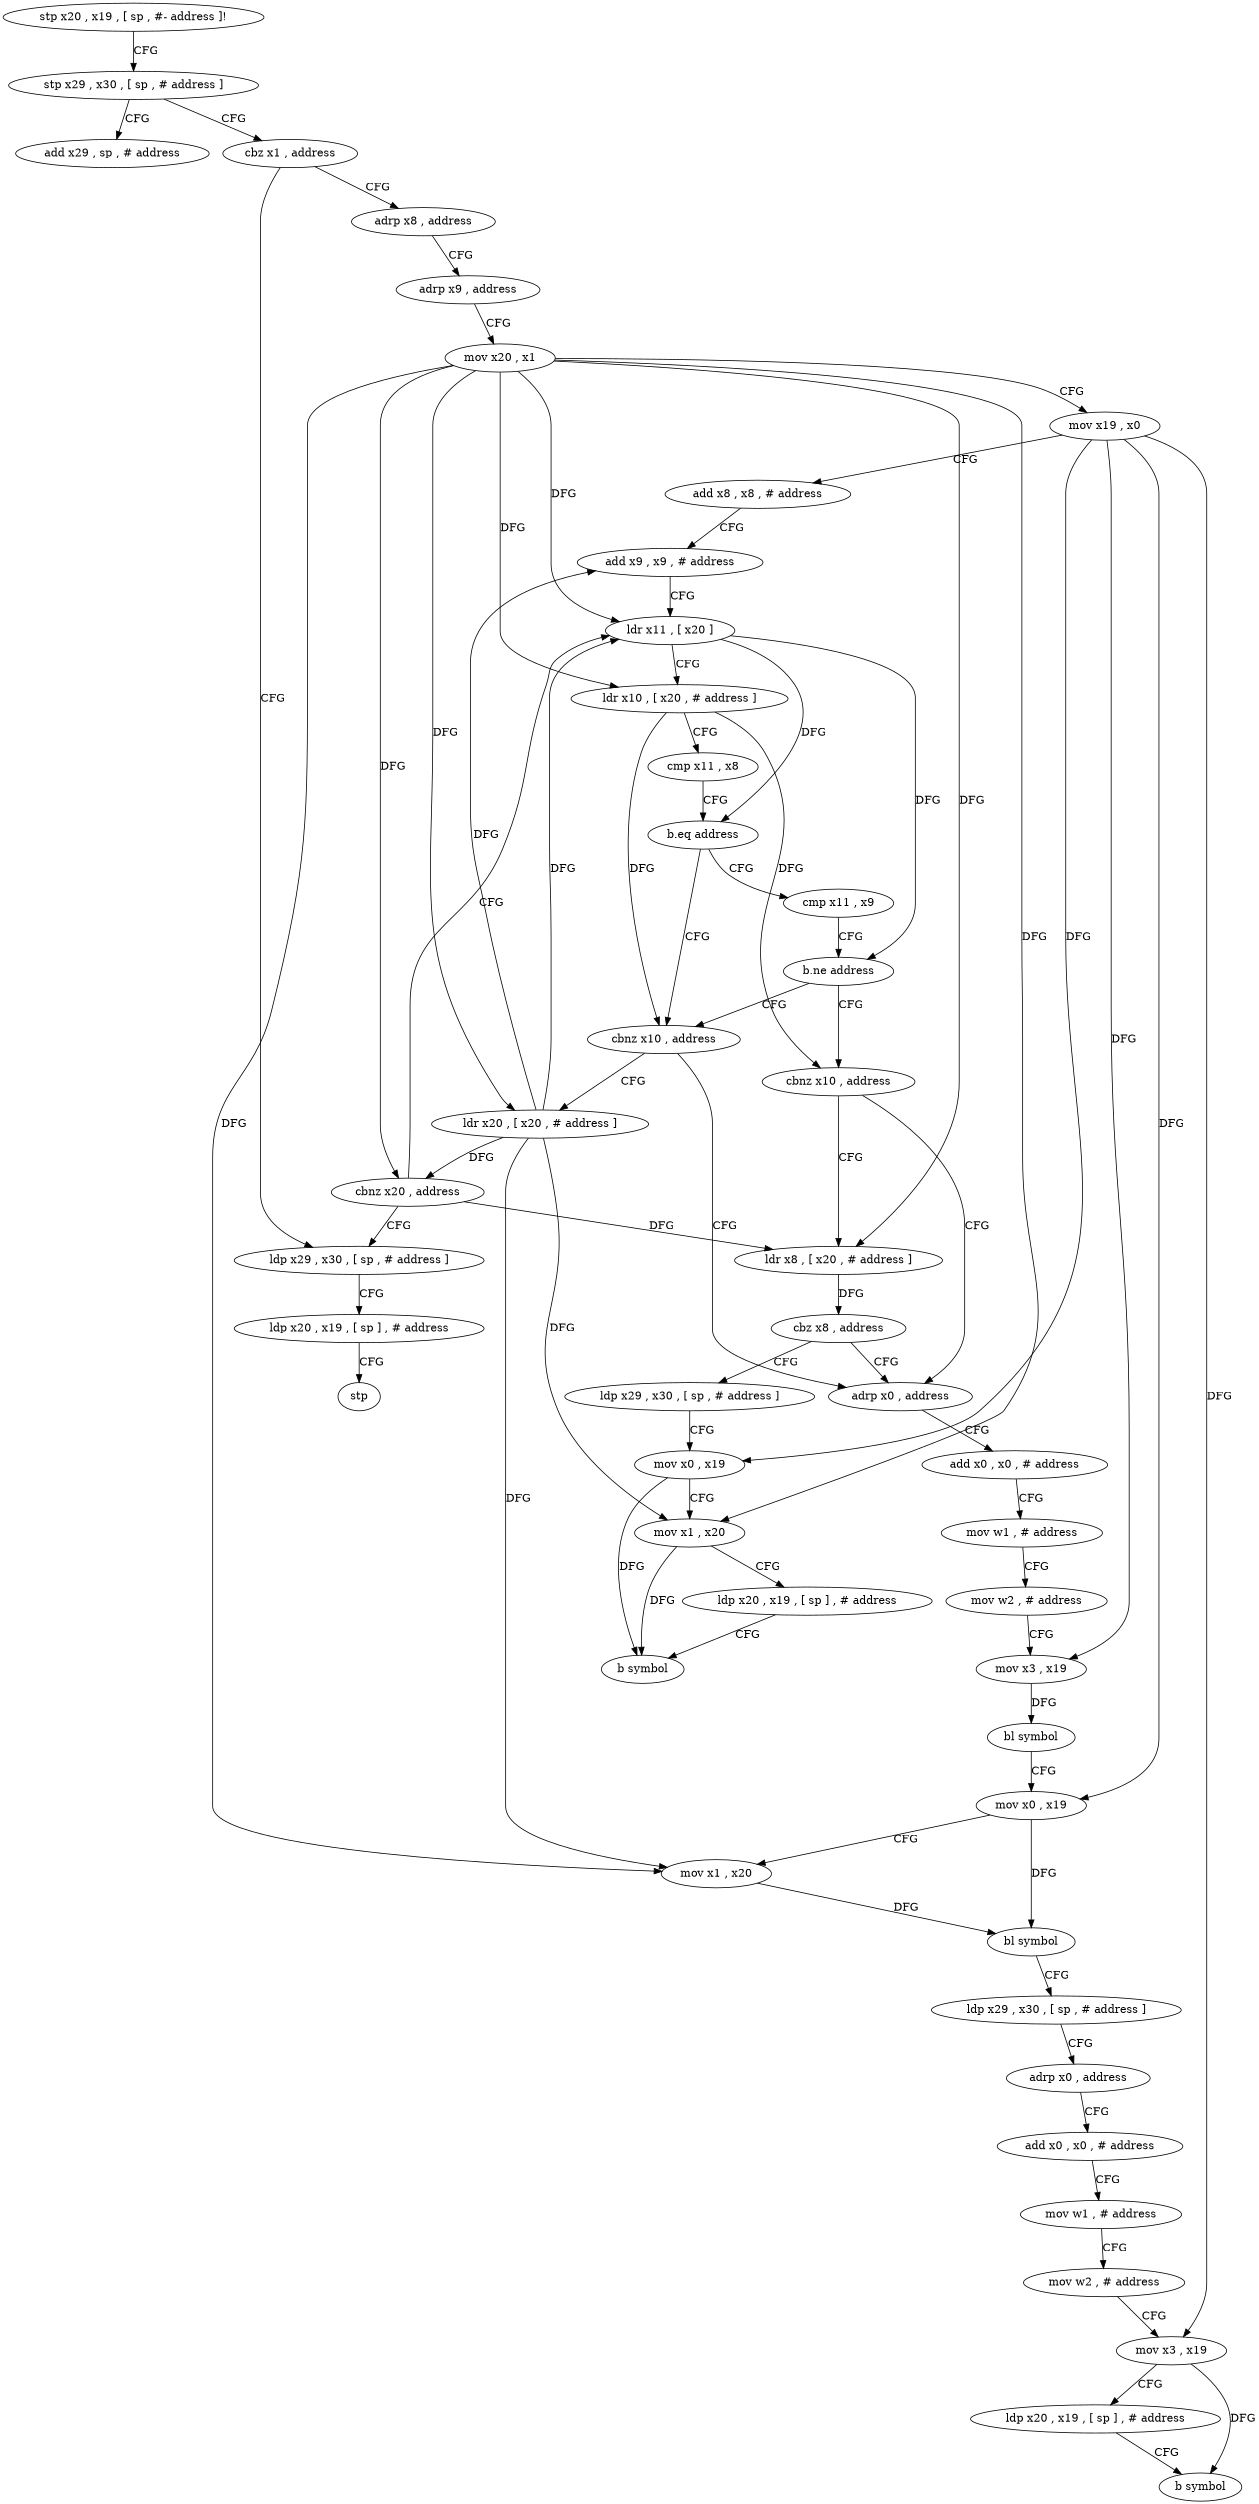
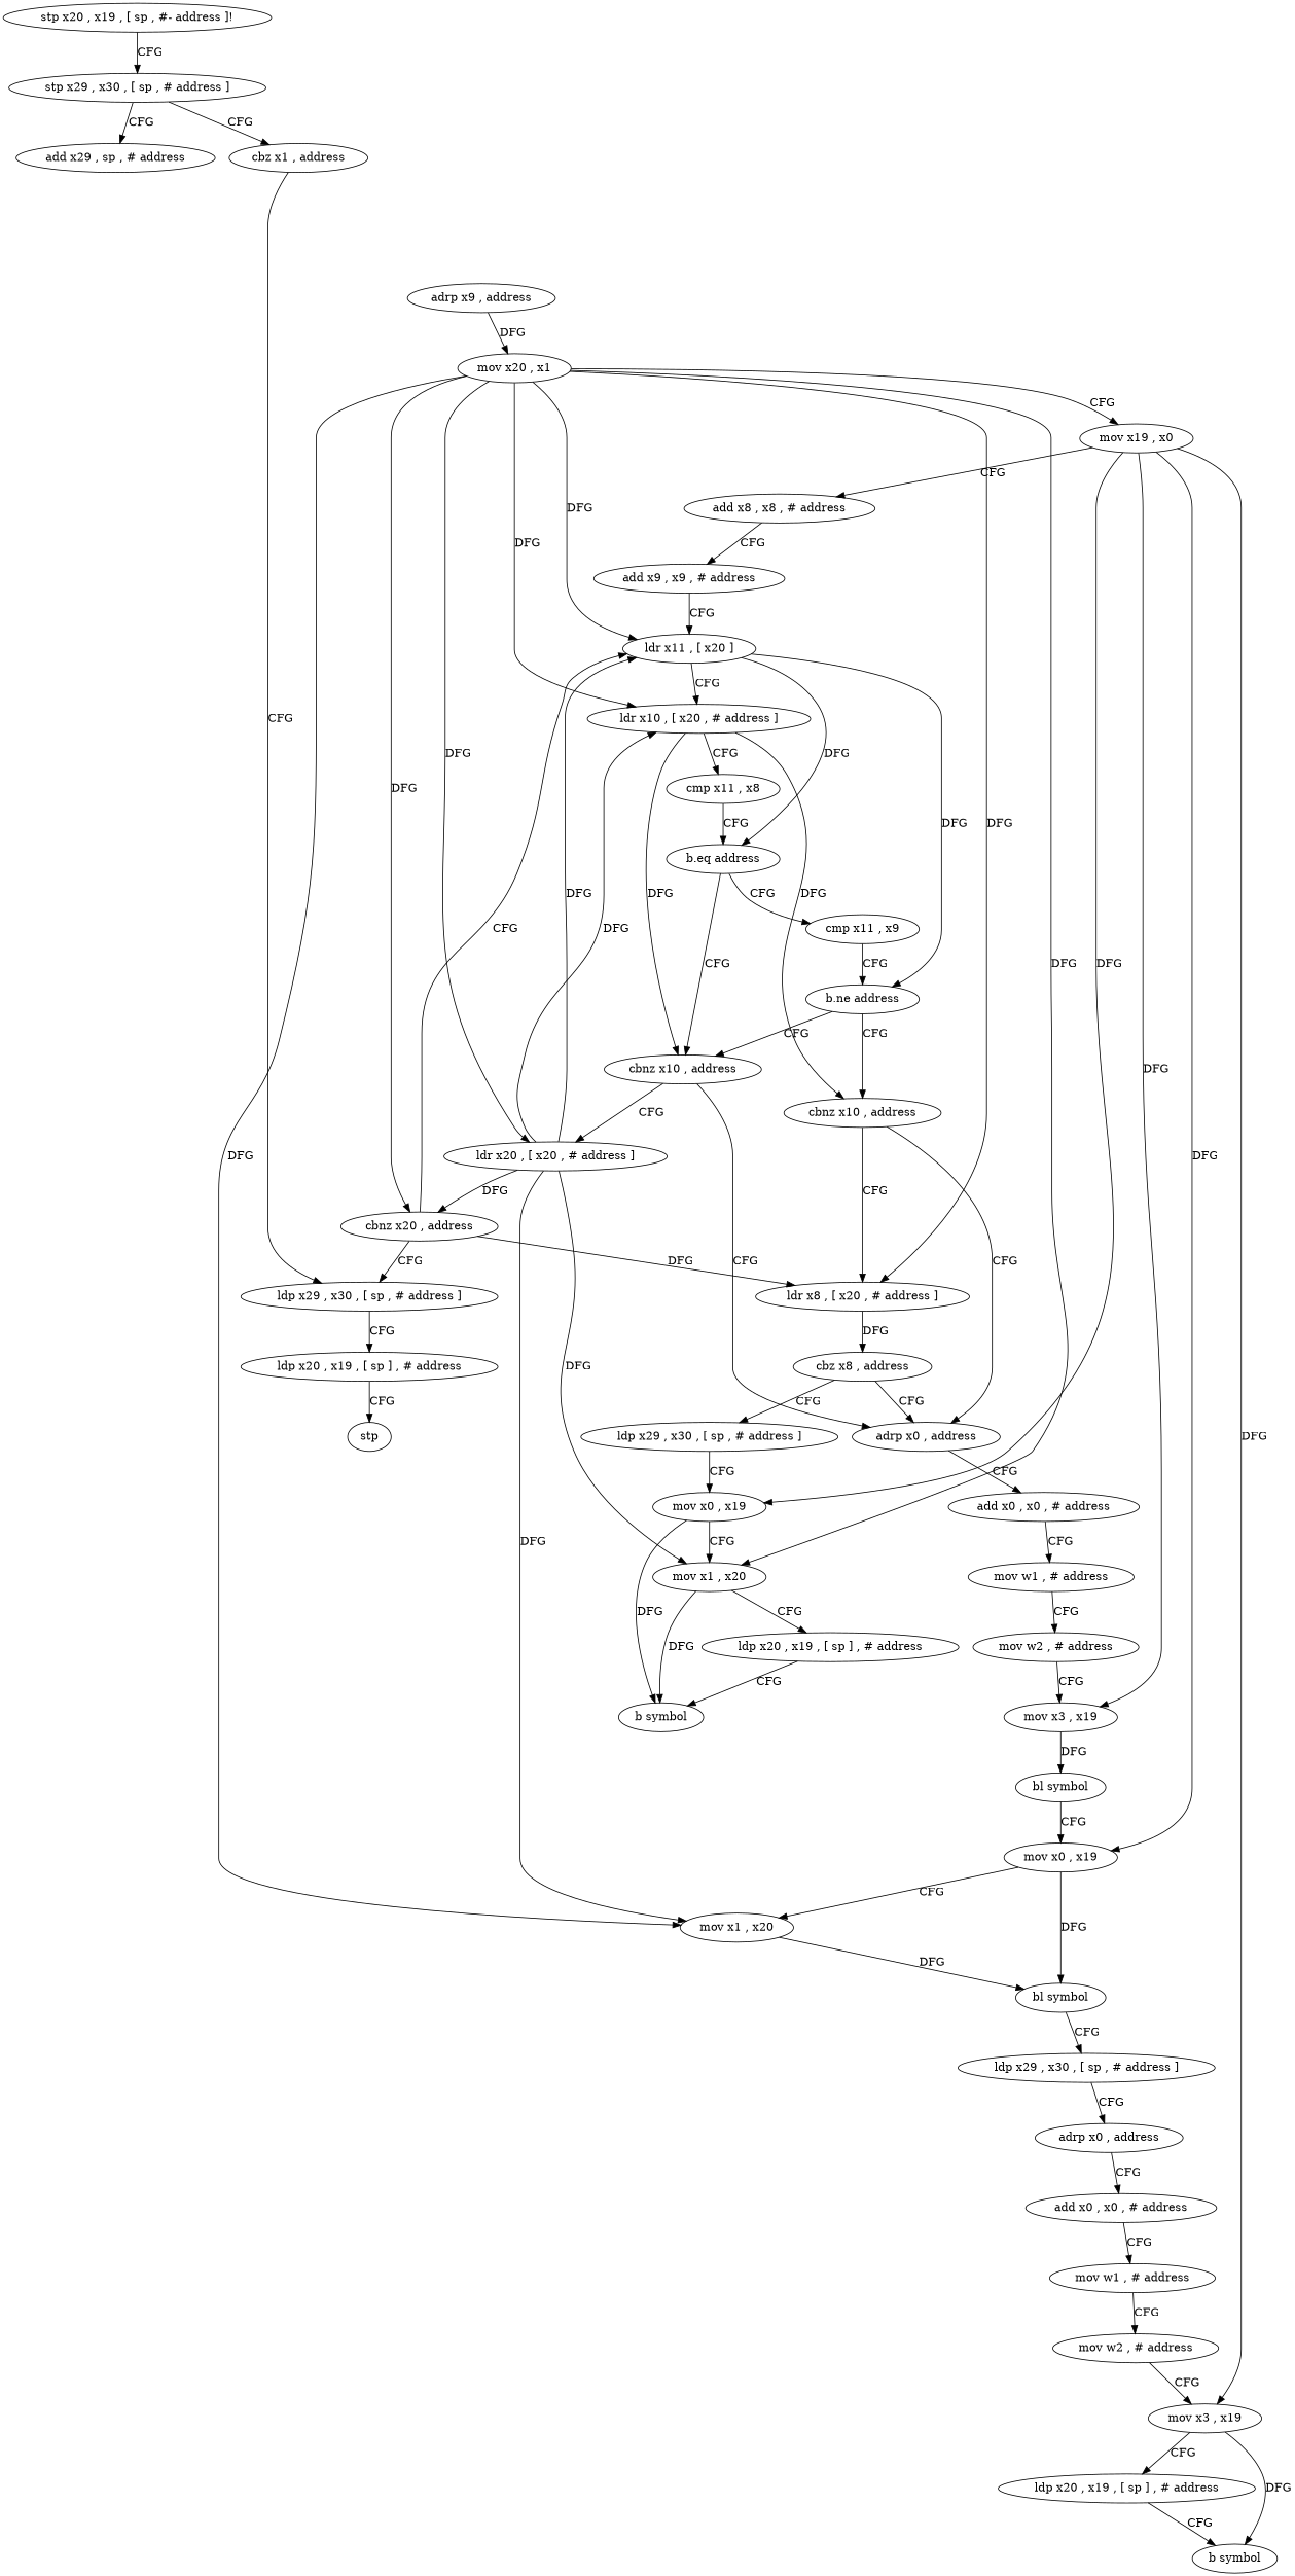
  digraph {
    n1 [label="stp x20 , x19 , [ sp , #- address ]!"]
    n2 [label="stp x29 , x30 , [ sp , # address ]"]
    n3 [label="add x29 , sp , # address"]
    n4 [label="cbz x1 , address"]
    n5 [label="ldp x29 , x30 , [ sp , # address ]"]
-   n6 [label="adrp x8 , address"]
    n7 [label="ldp x20 , x19 , [ sp ] , # address"]
    n8 [label="adrp x9 , address"]
    n9 [label=stp]
    n10 [label="mov x20 , x1"]
    n11 [label="mov x19 , x0"]
    n12 [label="ldr x11 , [ x20 ]"]
    n13 [label="ldr x20 , [ x20 , # address ]"]
    n14 [label="mov x1 , x20"]
    n15 [label="cbnz x20 , address"]
    n16 [label="ldr x8 , [ x20 , # address ]"]
    n17 [label="ldr x10 , [ x20 , # address ]"]
    n18 [label="mov x1 , x20"]
    n19 [label="add x8 , x8 , # address"]
    n20 [label="mov x3 , x19"]
    n21 [label="mov x0 , x19"]
    n22 [label="mov x3 , x19"]
    n23 [label="mov x0 , x19"]
    n24 [label="b.ne address"]
    n25 [label="b.eq address"]
    n26 [label="bl symbol"]
    n27 [label="cbz x8 , address"]
    n28 [label="cbnz x10 , address"]
    n29 [label="cbnz x10 , address"]
    n30 [label="cmp x11 , x8"]
    n31 [label="b symbol"]
    n32 [label="ldp x20 , x19 , [ sp ] , # address"]
    n33 [label="add x9 , x9 , # address"]
    n34 [label="bl symbol"]
    n35 [label="ldp x20 , x19 , [ sp ] , # address"]
    n36 [label="b symbol"]
    n37 [label="cmp x11 , x9"]
    n38 [label="adrp x0 , address"]
    n39 [label="add x0 , x0 , # address"]
    n40 [label="mov w1 , # address"]
    n41 [label="mov w2 , # address"]
    n42 [label="ldp x29 , x30 , [ sp , # address ]"]
    n43 [label="adrp x0 , address"]
    n44 [label="add x0 , x0 , # address"]
    n45 [label="mov w1 , # address"]
    n46 [label="mov w2 , # address"]
    n47 [label="ldp x29 , x30 , [ sp , # address ]"]
    n1 -> n2 [label=CFG]
    n2 -> n3 [label=CFG]
    n2 -> n4 [label=CFG]
    n4 -> n5 [label=CFG]
-   n4 -> n6 [label=CFG]
    n5 -> n7 [label=CFG]
-   n6 -> n8 [label=CFG]
    n7 -> n9 [label=CFG]
-   n8 -> n10 [label=CFG]
+   n8 -> n10 [label=DFG]
    n10 -> n11 [label=CFG]
    n10 -> n12 [label=DFG]
    n10 -> n13 [label=DFG]
    n10 -> n14 [label=DFG]
    n10 -> n15 [label=DFG]
    n10 -> n16 [label=DFG]
    n10 -> n17 [label=DFG]
    n10 -> n18 [label=DFG]
    n11 -> n19 [label=CFG]
    n11 -> n20 [label=DFG]
    n11 -> n21 [label=DFG]
    n11 -> n22 [label=DFG]
    n11 -> n23 [label=DFG]
    n12 -> n17 [label=CFG]
    n12 -> n24 [label=DFG]
    n12 -> n25 [label=DFG]
    n13 -> n12 [label=DFG]
    n13 -> n14 [label=DFG]
    n13 -> n15 [label=DFG]
-   n13 -> n33 [label=DFG]
+   n13 -> n17 [label=DFG]
    n13 -> n18 [label=DFG]
    n14 -> n26 [label=DFG]
    n15 -> n5 [label=CFG]
    n15 -> n12 [label=CFG]
    n15 -> n16 [label=DFG]
    n16 -> n27 [label=DFG]
    n17 -> n28 [label=DFG]
    n17 -> n29 [label=DFG]
    n17 -> n30 [label=CFG]
    n18 -> n31 [label=DFG]
    n18 -> n32 [label=CFG]
    n19 -> n33 [label=CFG]
    n20 -> n34 [label=DFG]
    n21 -> n14 [label=CFG]
    n21 -> n26 [label=DFG]
    n22 -> n35 [label=CFG]
    n22 -> n36 [label=DFG]
    n23 -> n18 [label=CFG]
    n23 -> n31 [label=DFG]
    n24 -> n28 [label=CFG]
    n24 -> n29 [label=CFG]
    n25 -> n28 [label=CFG]
    n25 -> n37 [label=CFG]
    n26 -> n42 [label=CFG]
    n27 -> n38 [label=CFG]
    n27 -> n47 [label=CFG]
    n28 -> n13 [label=CFG]
    n28 -> n38 [label=CFG]
    n29 -> n16 [label=CFG]
    n29 -> n38 [label=CFG]
    n30 -> n25 [label=CFG]
    n32 -> n31 [label=CFG]
    n33 -> n12 [label=CFG]
    n34 -> n21 [label=CFG]
    n35 -> n36 [label=CFG]
    n37 -> n24 [label=CFG]
    n38 -> n39 [label=CFG]
    n39 -> n40 [label=CFG]
    n40 -> n41 [label=CFG]
    n41 -> n20 [label=CFG]
    n42 -> n43 [label=CFG]
    n43 -> n44 [label=CFG]
    n44 -> n45 [label=CFG]
    n45 -> n46 [label=CFG]
    n46 -> n22 [label=CFG]
    n47 -> n23 [label=CFG]
  }
